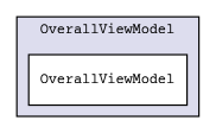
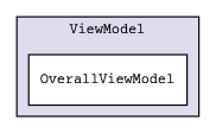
  digraph {
    compound=true
    fontname="Courier Prime"
    n1 [fillcolor=white fontname="Courier Prime" fontsize=10 label=OverallViewModel pencolor=black shape=box style=filled]
    subgraph cluster_1 {
      bgcolor="#ddddee"
      fontsize=10
-     label=OverallViewModel
+     label=ViewModel
      pencolor=black
      n1
    }
  }
